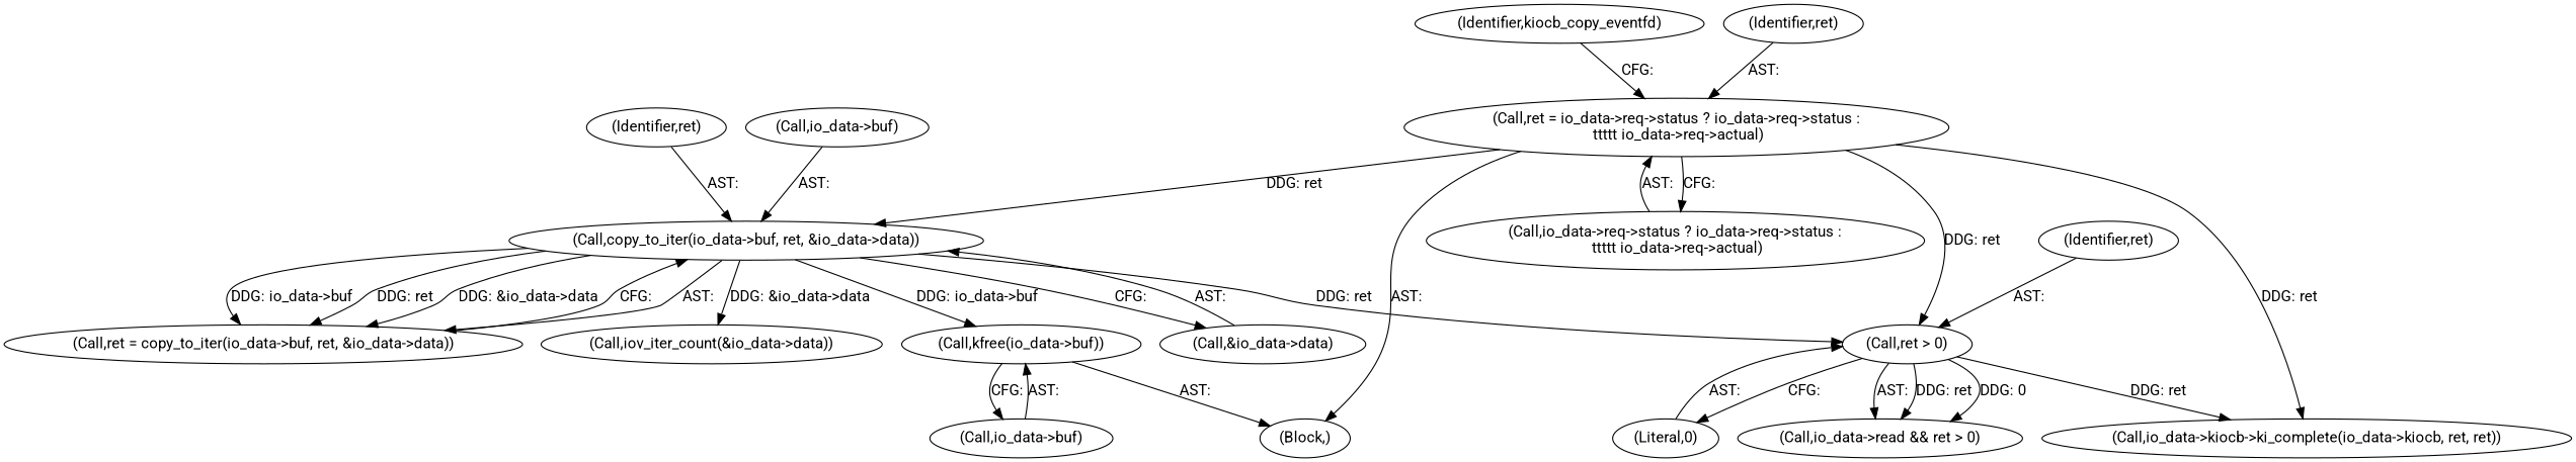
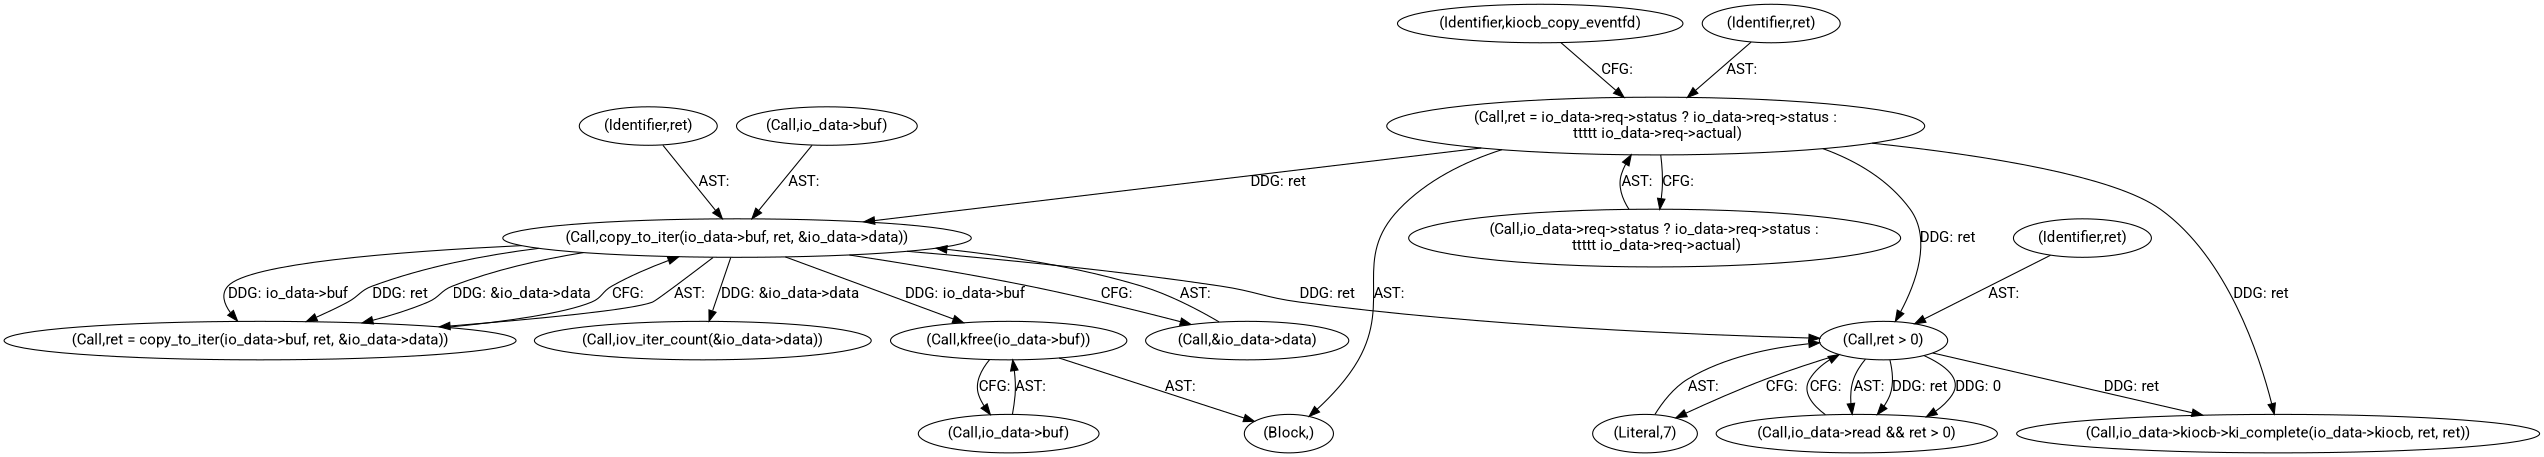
  digraph {
    fontname=Roboto
    node [fontname=Roboto]
    edge [fontname=Roboto]
    n1 [label="(Call,kfree(io_data->buf))"]
    n2 [label="(Block,)"]
    n3 [label="(Call,io_data->buf)"]
    n4 [label="(Call,copy_to_iter(io_data->buf, ret, &io_data->data))"]
    n5 [label="(Call,&io_data->data)"]
    n6 [label="(Call,ret = copy_to_iter(io_data->buf, ret, &io_data->data))"]
    n7 [label="(Call,iov_iter_count(&io_data->data))"]
    n8 [label="(Call,ret > 0)"]
    n9 [label="(Call,ret = io_data->req->status ? io_data->req->status :\n \t\t\t\t\t io_data->req->actual)"]
    n10 [label="(Call,io_data->kiocb->ki_complete(io_data->kiocb, ret, ret))"]
    n11 [label="(Call,io_data->req->status ? io_data->req->status :\n \t\t\t\t\t io_data->req->actual)"]
    n12 [label="(Call,io_data->read && ret > 0)"]
-   n13 [label="(Literal,0)"]
+   n13 [label="(Literal,7)"]
    n14 [label="(Identifier,kiocb_copy_eventfd)"]
    n15 [label="(Identifier,ret)"]
    n16 [label="(Identifier,ret)"]
    n17 [label="(Identifier,ret)"]
    n18 [label="(Call,io_data->buf)"]
    n1 -> n2 [label="AST: "]
    n1 -> n3 [label="CFG: "]
    n3 -> n1 [label="AST: "]
    n4 -> n1 [label="DDG: io_data->buf"]
    n4 -> n5 [label="CFG: "]
    n4 -> n6 [label="AST: "]
    n4 -> n6 [label="DDG: io_data->buf"]
    n4 -> n6 [label="DDG: ret"]
    n4 -> n6 [label="DDG: &io_data->data"]
    n4 -> n7 [label="DDG: &io_data->data"]
    n4 -> n8 [label="DDG: ret"]
    n5 -> n4 [label="AST: "]
    n6 -> n4 [label="CFG: "]
    n8 -> n10 [label="DDG: ret"]
    n8 -> n12 [label="AST: "]
    n8 -> n12 [label="DDG: ret"]
    n8 -> n12 [label="DDG: 0"]
    n8 -> n13 [label="CFG: "]
    n9 -> n2 [label="AST: "]
    n9 -> n4 [label="DDG: ret"]
    n9 -> n8 [label="DDG: ret"]
    n9 -> n10 [label="DDG: ret"]
    n9 -> n11 [label="CFG: "]
    n11 -> n9 [label="AST: "]
+   n12 -> n8 [label="CFG: "]
    n13 -> n8 [label="AST: "]
    n14 -> n9 [label="CFG: "]
    n15 -> n8 [label="AST: "]
    n16 -> n9 [label="AST: "]
    n17 -> n4 [label="AST: "]
    n18 -> n4 [label="AST: "]
  }
